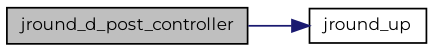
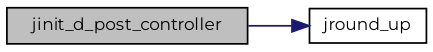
  digraph {
    rankdir=LR
    fontname=Montserrat
    node [color=black fontname=Montserrat fontsize=10 shape=record]
-   n1 [fillcolor=grey75 fontcolor=black height=0.2 label=jround_d_post_controller style=filled width=0.4]
+   n1 [fillcolor=grey75 fontcolor=black height=0.2 label=jinit_d_post_controller style=filled width=0.4]
    n2 [height=0.2 label=jround_up width=0.4]
    n1 -> n2 [color=midnightblue fontname=Montserrat fontsize=10 labelfontname=Helvetica labelfontsize=10 style=solid]
  }
